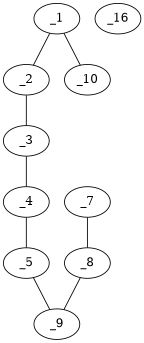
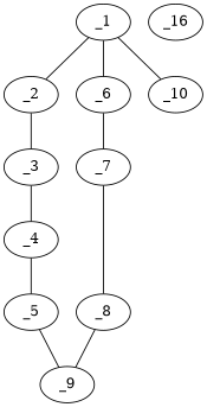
  graph {
    node [charge=0 chem=1 symbol="C  " x=2.866 y=0]
    edge [valence=1]
    _1 [y=0.5]
    _2 [x=2]
+   _6 [x=3.7321]
    _10 [y=1.5]
    _3 [x=2 y=-1]
    _7 [charge=1 chem=5 symbol="S  " x=4.6831 y=0.309]
    _4 [y=-1.5]
    _8 [chem=5 symbol="S  " x=5.2709 y=-0.5]
    _5 [x=3.7321 y=-1]
    _9 [chem=4 symbol="N  " x=4.6831 y=-1.309]
    n11 [charge=-1 chem=7 label=_16 symbol="Cl " x=4.9921 y=1.2601]
    _1 -- _2 [valence=2]
+   _1 -- _6
    _1 -- _10
    _2 -- _3
+   _6 -- _7 [valence=2]
    _3 -- _4 [valence=2]
    _7 -- _8
    _4 -- _5
    _8 -- _9
    _5 -- _9 [valence=2]
  }
